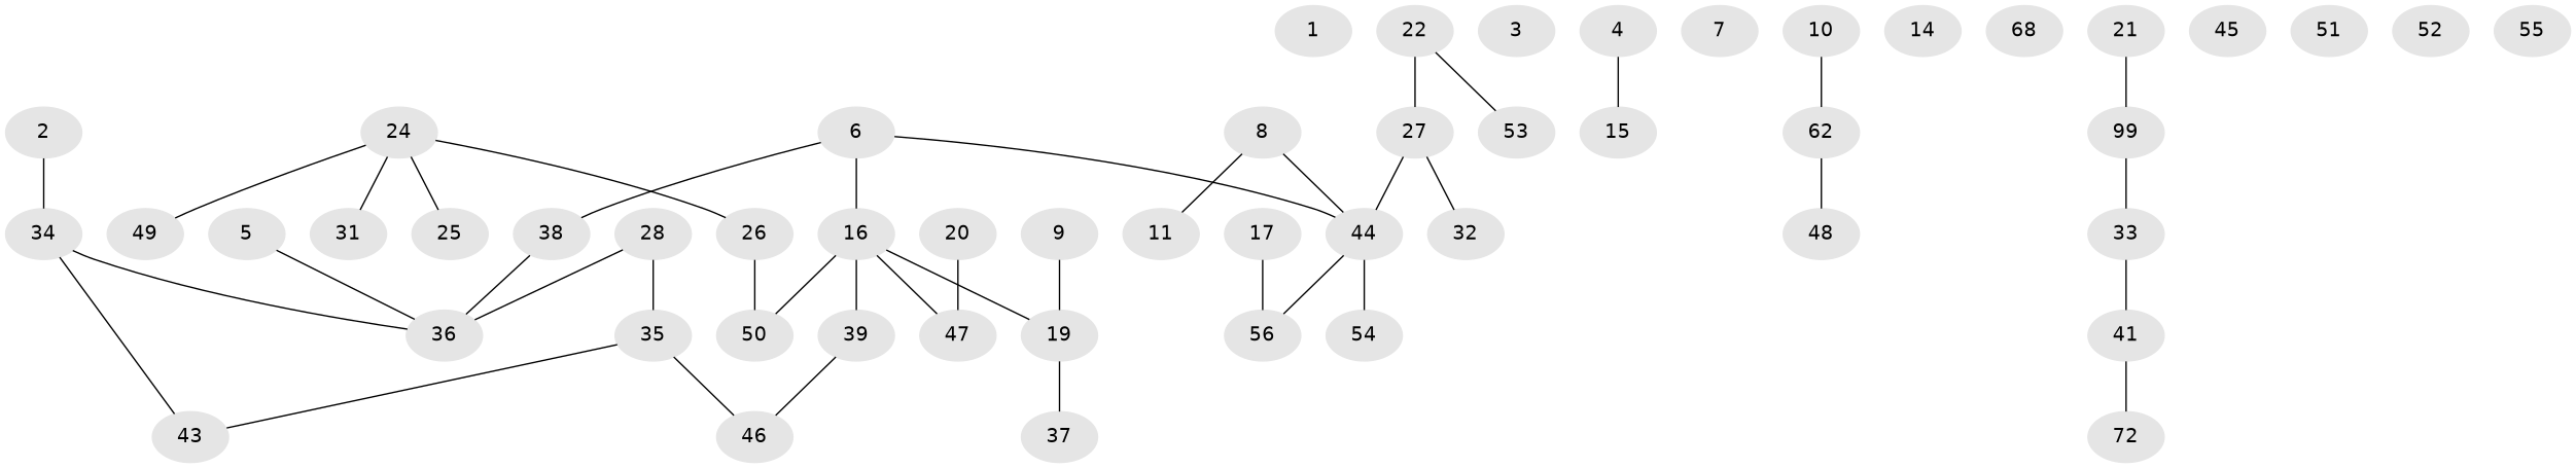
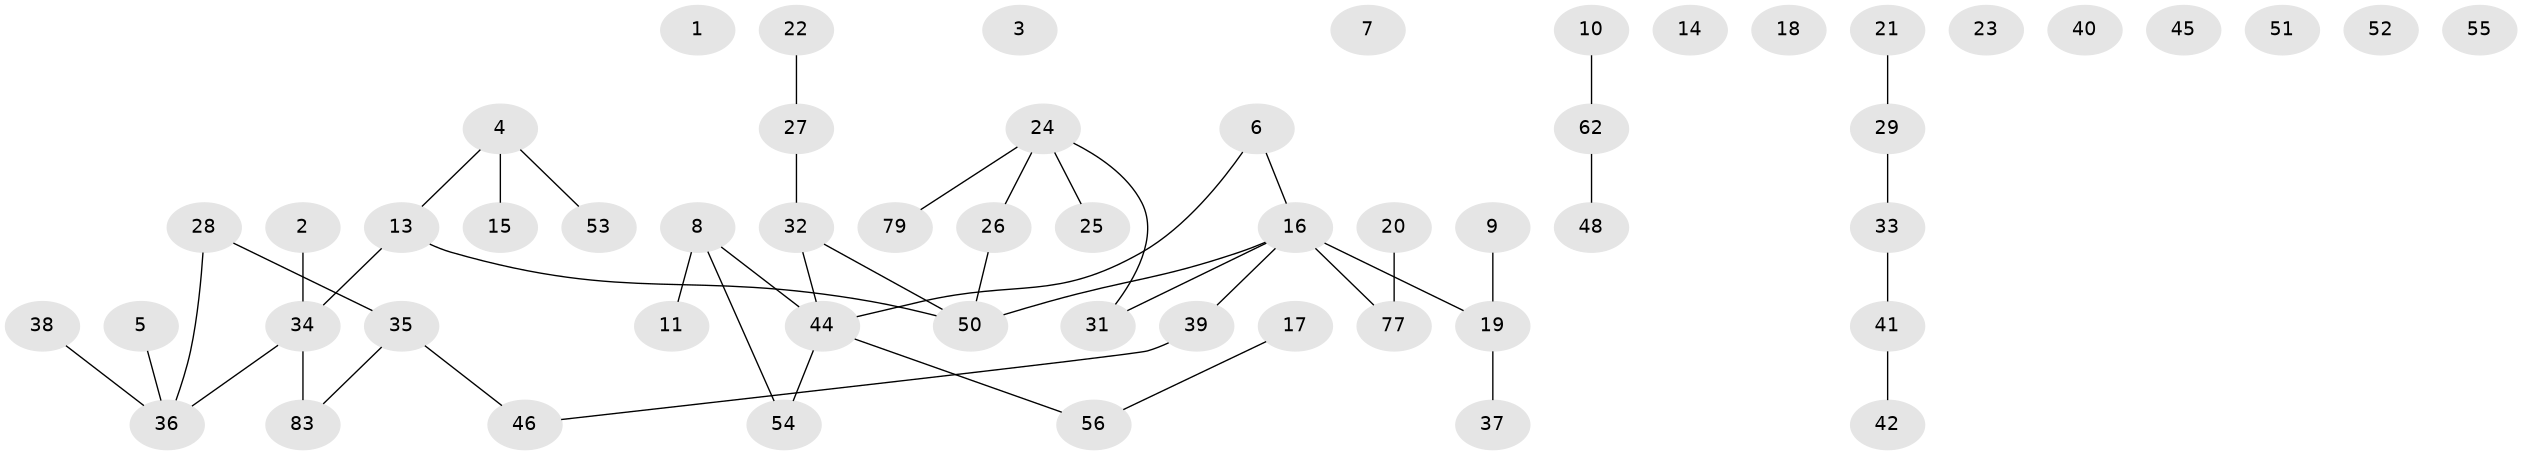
  graph {
    fontname="DejaVu Sans"
    node [color=gray90 fontname="DejaVu Sans" style=filled]
    edge [fontname="DejaVu Sans"]
    1
    2
    34
    36
-   43
+   43 [label=83]
    3
    4
+   13
    15
    50
    5
    6
    16
    38
    44
-   47
+   47 [label=77]
    19
    31
    39
    17
    56
    7
    8
    11
    54
    9
    37
    n28 [label=62]
    10
    48
    14
    46
-   18 [label=68]
+   18
    20
    35
    21
-   29 [label=99]
+   29
    33
    22
    27
    53
    32
+   23
    24
    25
    26
-   49
+   49 [label=79]
    28
    41
-   42 [label=72]
+   42
+   40
    45
    51
    52
    55
    2 -- 34
    34 -- 36
    34 -- 43
+   4 -- 13
    4 -- 15
+   13 -- 34
+   13 -- 50
    5 -- 36
    6 -- 16
-   6 -- 38
    6 -- 44
    16 -- 50
    16 -- 47
    16 -- 19
+   16 -- 31
    16 -- 39
    38 -- 36
    44 -- 56
    44 -- 54
    19 -- 37
    39 -- 46
    17 -- 56
    8 -- 44
    8 -- 11
+   8 -- 54
    9 -- 19
    n28 -- 48
    10 -- n28
    20 -- 47
    35 -- 43
    35 -- 46
    21 -- 29
    29 -- 33
    33 -- 41
    22 -- 27
-   22 -- 53
-   27 -- 44
+   4 -- 53
+   32 -- 44
    27 -- 32
+   32 -- 50
    24 -- 31
    24 -- 25
    24 -- 26
    24 -- 49
    26 -- 50
    28 -- 36
    28 -- 35
    41 -- 42
  }
